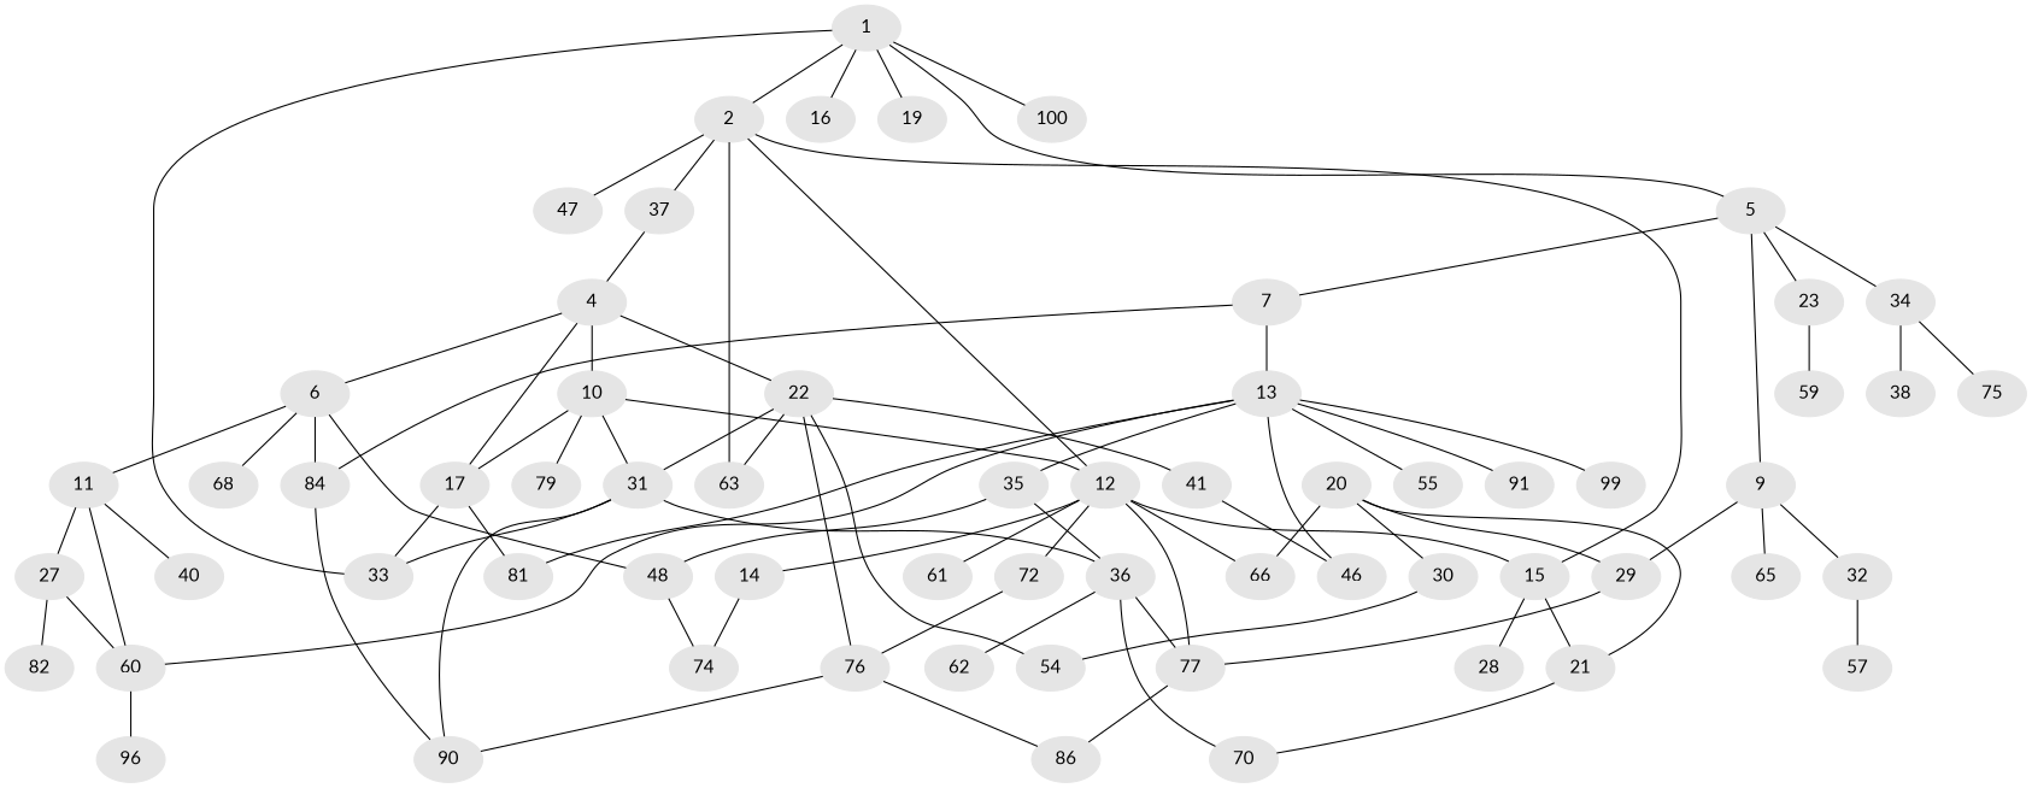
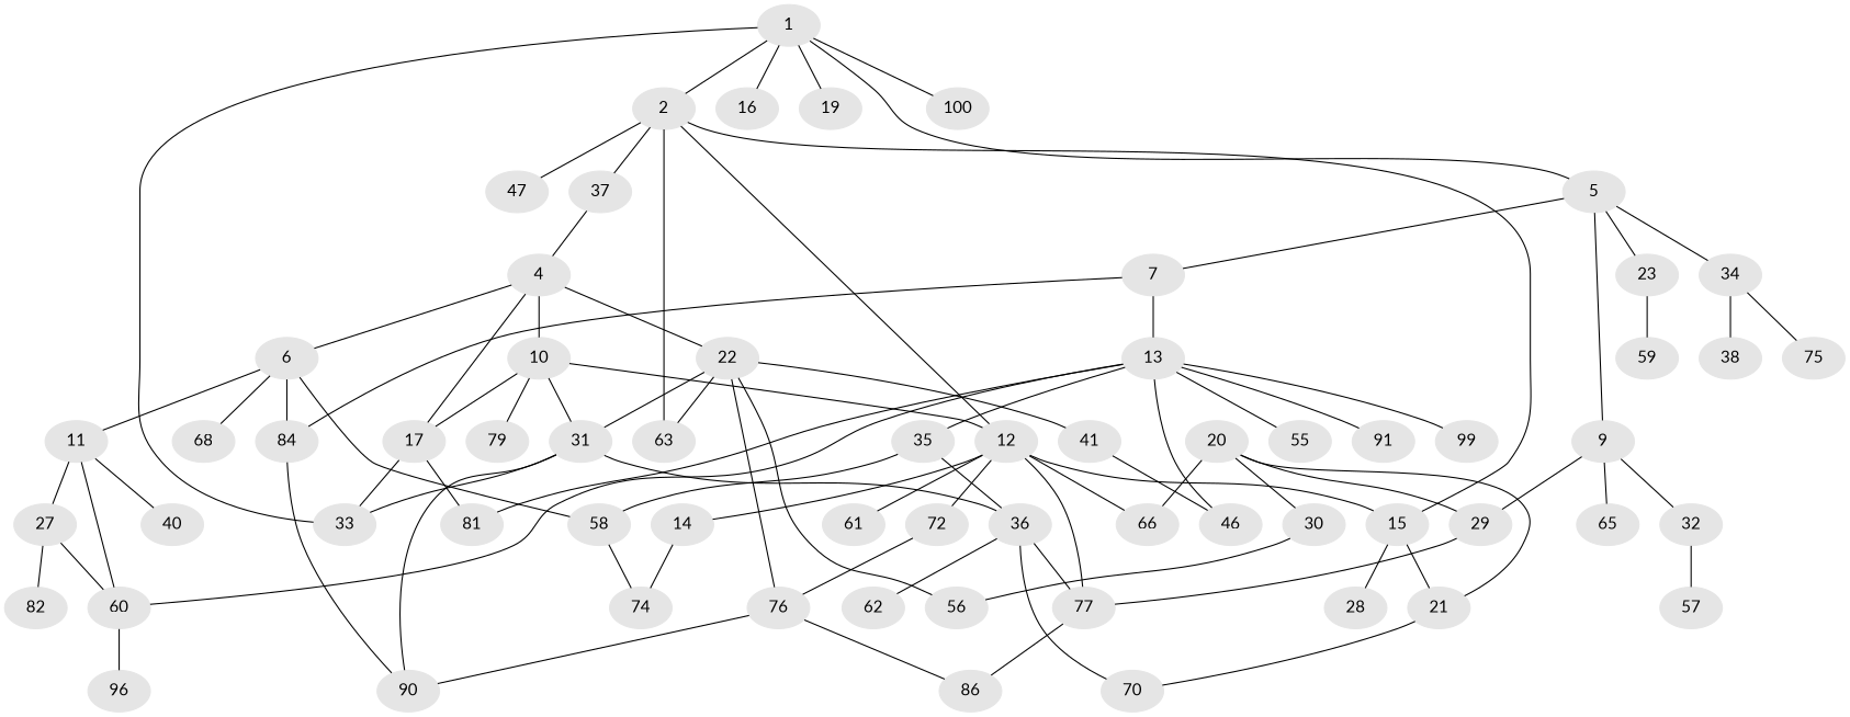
  graph {
    fontname=Lato
    node [color=gray90 fontname=Lato style=filled]
    edge [fontname=Lato]
    1 [super="+3"]
    2 [super="+94"]
    5 [super="+8"]
    16 [super="+97"]
    19
    33 [super="+67"]
    100
    12 [super="+39"]
    15
    37
    47 [super="+69"]
    63
    7
    9 [super="+25"]
    23 [super="+24"]
    34 [super="+52"]
    4 [super="+83"]
    6 [super="+45"]
    10 [super="+73"]
    17
    22 [super="+50"]
    14 [super="+18"]
    61
    66 [super="+98"]
    72
    77 [super="+85"]
    21
    28
    11 [super="+26"]
-   48 [super="+51"]
+   48 [super="+51" label=58]
    68
    84 [super="+87"]
    31 [super="+42"]
    79 [super="+92"]
    81
    41 [super="+43"]
-   54
+   54 [label=56]
    76 [super="+80"]
    13 [super="+53"]
    29 [super="+58"]
    32 [super="+78"]
    65
    59 [super="+95"]
    38
    75
    27 [super="+56"]
    40
    60 [super="+64"]
    74
    90 [super="+93"]
    35
    46 [super="+49"]
    55
    91
    99
    20 [super="+71"]
    30
    57
    36 [super="+44"]
    82 [super="+89"]
    96
    86
    70
    62
    1 -- 2
    1 -- 5
    1 -- 16
    1 -- 19
    1 -- 33
    1 -- 100
    2 -- 12
    2 -- 15
    2 -- 37
    2 -- 47
    2 -- 63
    5 -- 7
    5 -- 9
    5 -- 23
    5 -- 34
    12 -- 15
    12 -- 14
    12 -- 61
    12 -- 66
    12 -- 72
    12 -- 77
    15 -- 21
    15 -- 28
    37 -- 4
    7 -- 84
    7 -- 13
    9 -- 29
    9 -- 32
    9 -- 65
    23 -- 59
    34 -- 38
    34 -- 75
    4 -- 6
    4 -- 10
    4 -- 17
    4 -- 22
    6 -- 11
    6 -- 48
    6 -- 68
    6 -- 84
    10 -- 12
    10 -- 17
    10 -- 31
    10 -- 79
    17 -- 33
    17 -- 81
    22 -- 63
    22 -- 31
    22 -- 41
    22 -- 54
    22 -- 76
    14 -- 74
    72 -- 76
    77 -- 86
    21 -- 70
    11 -- 27
    11 -- 40
    11 -- 60
    48 -- 74
    84 -- 90
    31 -- 33
    31 -- 90
    31 -- 36
    41 -- 46
    76 -- 90
    76 -- 86
    13 -- 81
    13 -- 60
    13 -- 35
    13 -- 46
    13 -- 55
    13 -- 91
    13 -- 99
    29 -- 77
    32 -- 57
    27 -- 60
    27 -- 82
    60 -- 96
    35 -- 48
    35 -- 36
    20 -- 66
    20 -- 21
    20 -- 29
    20 -- 30
    30 -- 54
    36 -- 77
    36 -- 70
    36 -- 62
  }
